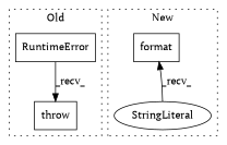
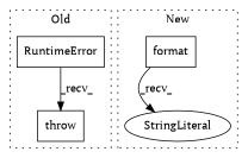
  digraph {
    fontname="PT Serif"
    node [a=32 fontname="PT Serif" shape=box]
    edge [fontname="PT Serif"]
    n1 [l="13,1" label=RuntimeError s="4059,4117"]
    n2 [a=53 l=6 label=throw s=4053]
    n3 [l="7,1" label=format s="4190,4326"]
    n4 [a=45 l=55 label=StringLiteral s=4134 shape=ellipse]
    subgraph cluster_1 {
      label=Old
      style=dotted
      n1
      n2
    }
    subgraph cluster_2 {
      label=New
      style=dotted
      n3
      n4
    }
    n1 -> n2 [label=_recv_]
-   n4 -> n3 [label=_recv_]
+   n3 -> n4 [label=_recv_]
  }
